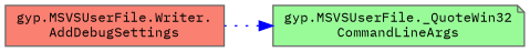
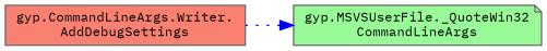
  digraph {
    rankdir=RL
    fontname="IBM Plex Mono"
    node [fontname="IBM Plex Mono" fontsize=10 style=filled]
    n1 [color=gray40 fillcolor=palegreen fontcolor=black height=0.2 label="gyp.MSVSUserFile._QuoteWin32\lCommandLineArgs" shape=note width=0.4]
-   n2 [color=grey40 fillcolor=salmon height=0.2 label="gyp.MSVSUserFile.Writer.\lAddDebugSettings" shape=box width=0.4]
+   n2 [color=grey40 fillcolor=salmon height=0.2 label="gyp.CommandLineArgs.Writer.\lAddDebugSettings" shape=box width=0.4]
    n1 -> n2 [color=blue dir=back fontname="IBM Plex Mono" fontsize=10 labelfontname=Helvetica labelfontsize=10 style=dotted]
  }
